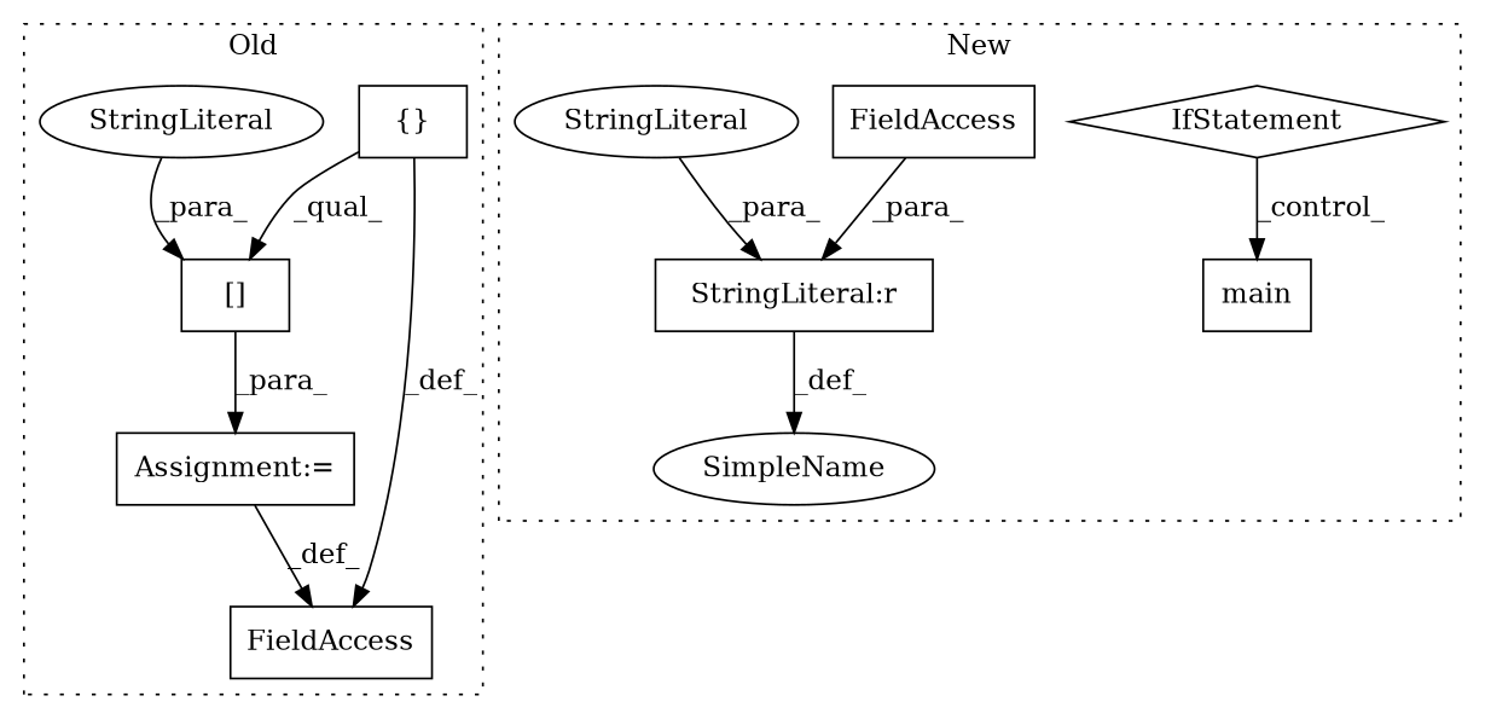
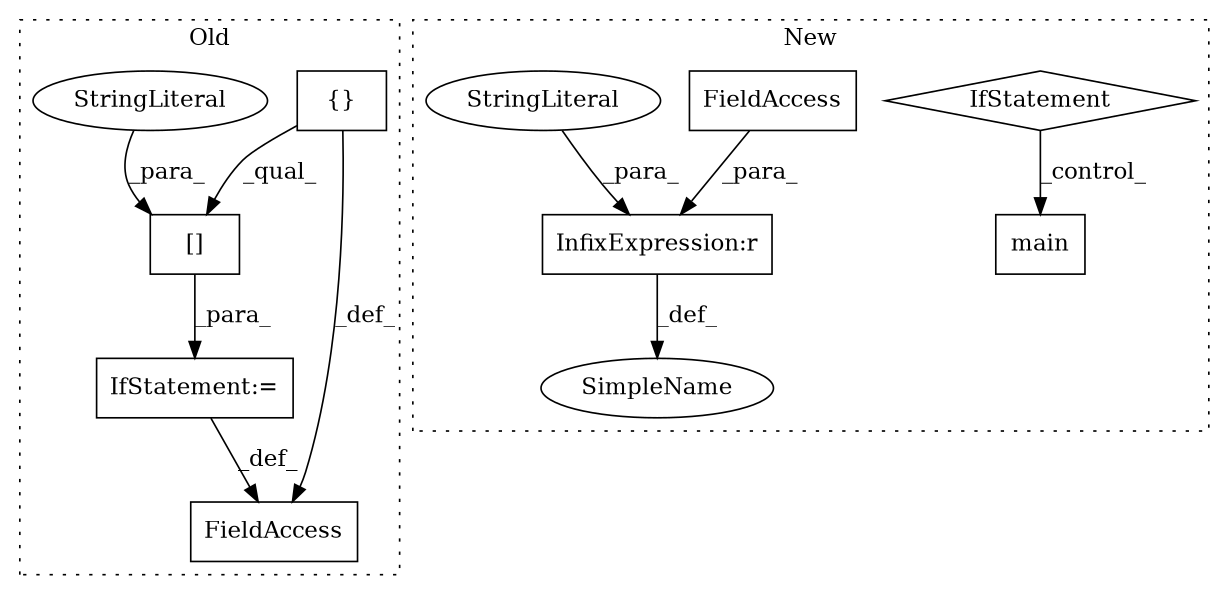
  digraph {
    node [a=22 shape=box]
    n1 [a=4 l=2 label="{}" s=16324]
-   n2 [a=7 l=1 label="Assignment:=" s=16302]
+   n2 [a=7 l=1 label="IfStatement:=" s=16302]
    n3 [l=17 label=FieldAccess s=16285]
    n4 [a=2 l="36,1" label="[]" s="16303,16346"]
    n5 [a=45 l=7 label=StringLiteral s=16339 shape=ellipse]
    n6 [a=32 l="5,1" label=main s="6091,6123"]
    n7 [a=25 l="4,2" label=IfStatement s="6039,6065" shape=diamond]
    n8 [a=42 label=SimpleName shape=ellipse]
-   n9 [a=27 l=4 label="StringLiteral:r" s=6051]
+   n9 [a=27 l=4 label="InfixExpression:r" s=6051]
    n10 [l=8 label=FieldAccess s=6043]
    n11 [a=45 l=10 label=StringLiteral s=6055 shape=ellipse]
    subgraph cluster_1 {
      label=Old
      style=dotted
      n1
      n2
      n3
      n4
      n5
    }
    subgraph cluster_2 {
      label=New
      style=dotted
      n6
      n7
      n8
      n9
      n10
      n11
    }
    n1 -> n3 [label=_def_]
    n1 -> n4 [label=_qual_]
    n2 -> n3 [label=_def_]
    n4 -> n2 [label=_para_]
    n5 -> n4 [label=_para_]
    n7 -> n6 [label=_control_]
    n9 -> n8 [label=_def_]
    n10 -> n9 [label=_para_]
    n11 -> n9 [label=_para_]
  }
